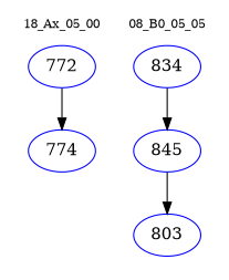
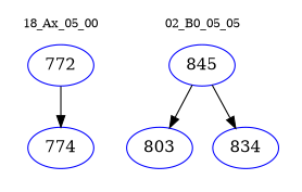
  digraph {
    node [color=blue]
    edge [color=black]
    n1 [label=772]
    n2 [label=774]
    n3 [label=845]
    n4 [label=803]
    n5 [label=834]
    subgraph cluster_1 {
      color=white
      fontsize=10
      label="18_Ax_05_00"
      n1
      n2
    }
    subgraph cluster_2 {
      color=white
      fontsize=10
-     label="08_B0_05_05"
+     label="02_B0_05_05"
      n3
      n4
      n5
    }
    n1 -> n2
    n3 -> n4
-   n5 -> n3
+   n3 -> n5
  }
